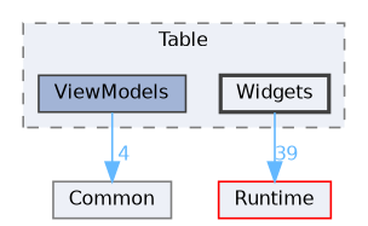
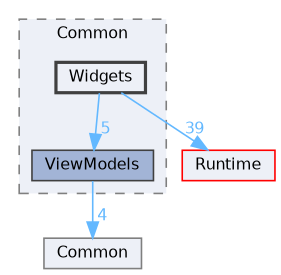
  digraph {
    compound=true
    node [color=grey25 fillcolor="#edf0f7" fontname=Helvetica fontsize=10 shape=box style=filled]
    edge [color=steelblue1 fontcolor=steelblue1 fontname=Helvetica fontsize=10 labeldistance=1.5 labelfontname=Helvetica labelfontsize=10]
    n1 [fillcolor="#a2b4d6" height=0.2 label=ViewModels width=0.4]
    n2 [height=0.2 label=Widgets style="filled,bold" width=0.4]
    n3 [color=grey50 height=0.2 label=Common width=0.4]
    n4 [color=red height=0.2 label=Runtime width=0.4]
    subgraph cluster_1 {
      bgcolor="#edf0f7"
      fontname=Helvetica
      fontsize=10
-     label=Table
+     label=Common
      pencolor=grey50
      style="filled,dashed"
      n1
      n2
    }
    n1 -> n3 [headlabel=4]
+   n2 -> n1 [headlabel=5]
    n2 -> n4 [headlabel=39]
  }
